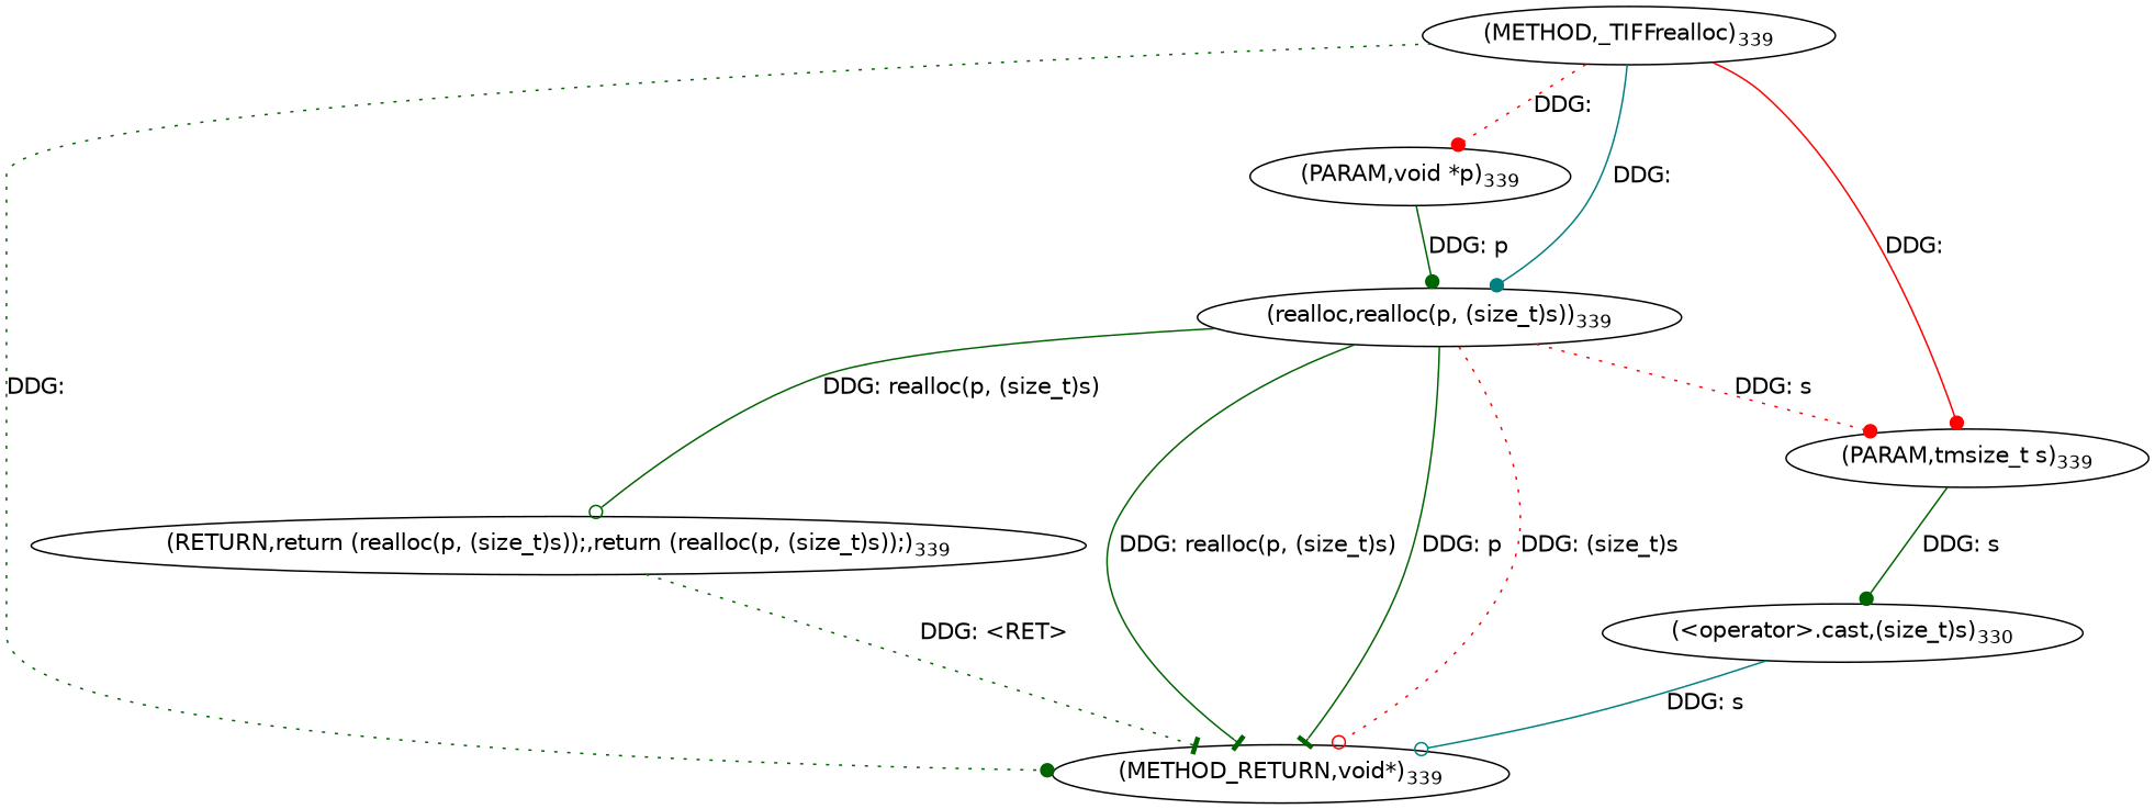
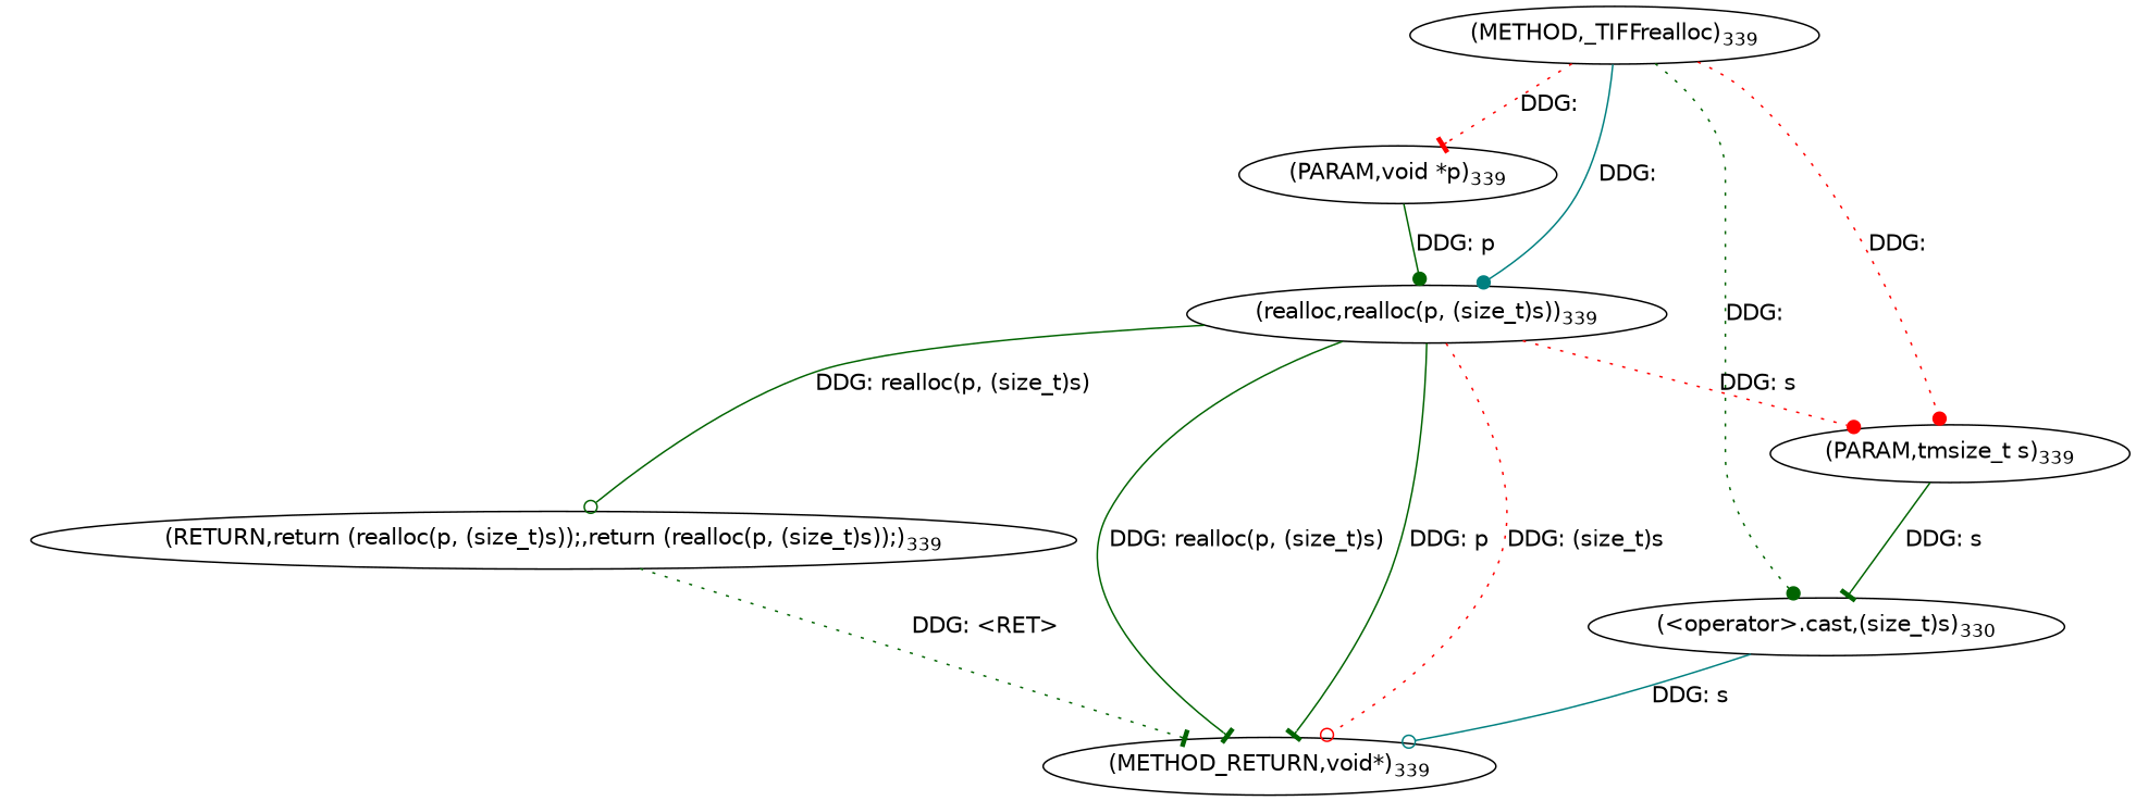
  digraph {
    fontname="DejaVu Sans"
    node [fontname="DejaVu Sans"]
    edge [arrowhead=tee color=darkgreen fontname="DejaVu Sans" style=solid]
    n1 [label=<(METHOD,_TIFFrealloc)<SUB>339</SUB>>]
    n2 [label=<(PARAM,void *p)<SUB>339</SUB>>]
    n3 [label=<(PARAM,tmsize_t s)<SUB>339</SUB>>]
    n4 [label=<(realloc,realloc(p, (size_t)s))<SUB>339</SUB>>]
    n5 [label=<(&lt;operator&gt;.cast,(size_t)s)<SUB>330</SUB>>]
    n6 [label=<(METHOD_RETURN,void*)<SUB>339</SUB>>]
    n7 [label=<(RETURN,return (realloc(p, (size_t)s));,return (realloc(p, (size_t)s));)<SUB>339</SUB>>]
-   n1 -> n2 [arrowhead=dot color=red label="DDG: " style=dotted]
-   n1 -> n3 [arrowhead=dot color=red label="DDG: "]
+   n1 -> n2 [color=red label="DDG: " style=dotted]
+   n1 -> n3 [arrowhead=dot color=red label="DDG: " style=dotted]
    n1 -> n4 [arrowhead=dot color=teal label="DDG: "]
-   n1 -> n6 [arrowhead=dot label="DDG: " style=dotted]
+   n1 -> n5 [arrowhead=dot label="DDG: " style=dotted]
    n2 -> n4 [arrowhead=dot label="DDG: p"]
-   n3 -> n5 [arrowhead=dot label="DDG: s"]
+   n3 -> n5 [label="DDG: s"]
    n4 -> n3 [arrowhead=dot color=red label="DDG: s" style=dotted]
    n4 -> n6 [label="DDG: p"]
    n4 -> n6 [arrowhead=odot color=red label="DDG: (size_t)s" style=dotted]
    n4 -> n6 [label="DDG: realloc(p, (size_t)s)"]
    n4 -> n7 [arrowhead=odot label="DDG: realloc(p, (size_t)s)"]
    n5 -> n6 [arrowhead=odot color=teal label="DDG: s"]
    n7 -> n6 [label="DDG: &lt;RET&gt;" style=dotted]
  }
